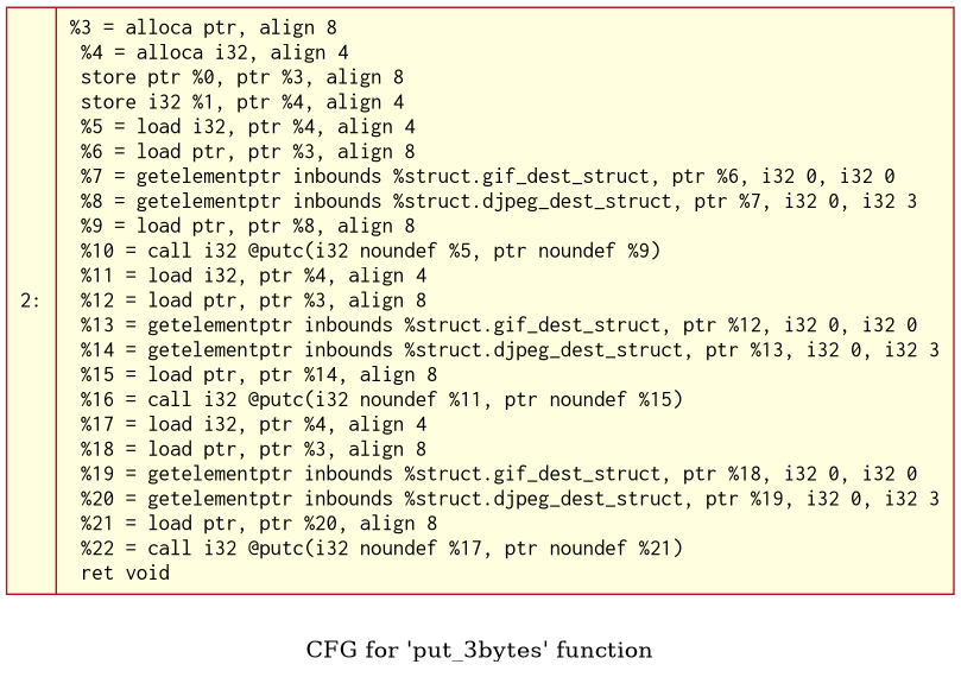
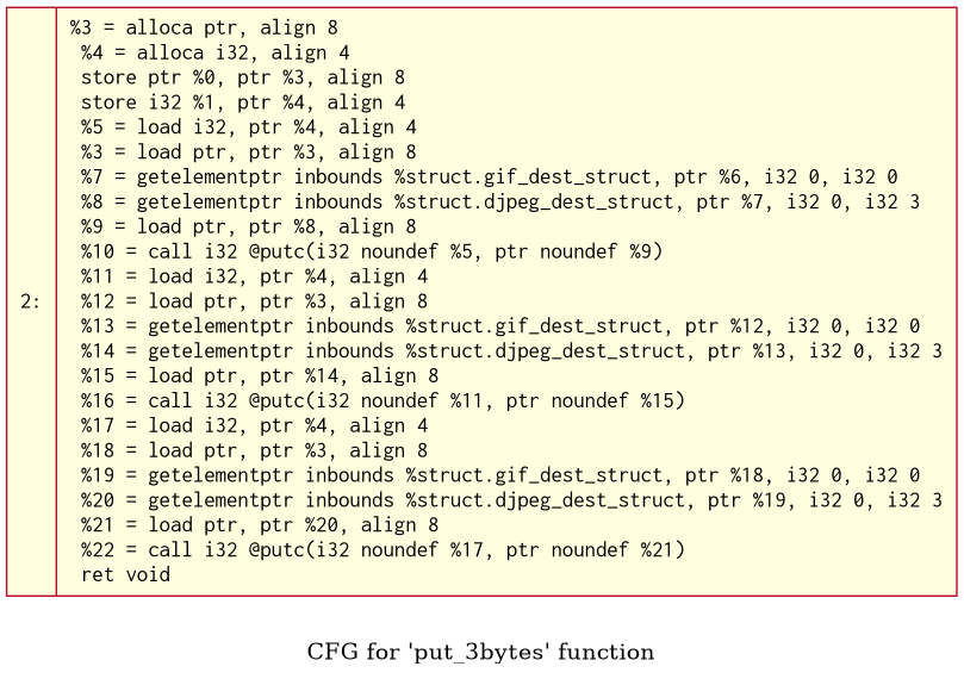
  digraph {
    label="CFG for 'put_3bytes' function"
    rankdir=LR
-   n1 [color="#b70d28ff" fillcolor=lightyellow fontname=Courier label="{2:\l|  %3 = alloca ptr, align 8\l  %4 = alloca i32, align 4\l  store ptr %0, ptr %3, align 8\l  store i32 %1, ptr %4, align 4\l  %5 = load i32, ptr %4, align 4\l  %6 = load ptr, ptr %3, align 8\l  %7 = getelementptr inbounds %struct.gif_dest_struct, ptr %6, i32 0, i32 0\l  %8 = getelementptr inbounds %struct.djpeg_dest_struct, ptr %7, i32 0, i32 3\l  %9 = load ptr, ptr %8, align 8\l  %10 = call i32 @putc(i32 noundef %5, ptr noundef %9)\l  %11 = load i32, ptr %4, align 4\l  %12 = load ptr, ptr %3, align 8\l  %13 = getelementptr inbounds %struct.gif_dest_struct, ptr %12, i32 0, i32 0\l  %14 = getelementptr inbounds %struct.djpeg_dest_struct, ptr %13, i32 0, i32 3\l  %15 = load ptr, ptr %14, align 8\l  %16 = call i32 @putc(i32 noundef %11, ptr noundef %15)\l  %17 = load i32, ptr %4, align 4\l  %18 = load ptr, ptr %3, align 8\l  %19 = getelementptr inbounds %struct.gif_dest_struct, ptr %18, i32 0, i32 0\l  %20 = getelementptr inbounds %struct.djpeg_dest_struct, ptr %19, i32 0, i32 3\l  %21 = load ptr, ptr %20, align 8\l  %22 = call i32 @putc(i32 noundef %17, ptr noundef %21)\l  ret void\l}" shape=record style=filled]
+   n1 [color="#b70d28ff" fillcolor=lightyellow fontname=Courier label="{2:\l|  %3 = alloca ptr, align 8\l  %4 = alloca i32, align 4\l  store ptr %0, ptr %3, align 8\l  store i32 %1, ptr %4, align 4\l  %5 = load i32, ptr %4, align 4\l  %3 = load ptr, ptr %3, align 8\l  %7 = getelementptr inbounds %struct.gif_dest_struct, ptr %6, i32 0, i32 0\l  %8 = getelementptr inbounds %struct.djpeg_dest_struct, ptr %7, i32 0, i32 3\l  %9 = load ptr, ptr %8, align 8\l  %10 = call i32 @putc(i32 noundef %5, ptr noundef %9)\l  %11 = load i32, ptr %4, align 4\l  %12 = load ptr, ptr %3, align 8\l  %13 = getelementptr inbounds %struct.gif_dest_struct, ptr %12, i32 0, i32 0\l  %14 = getelementptr inbounds %struct.djpeg_dest_struct, ptr %13, i32 0, i32 3\l  %15 = load ptr, ptr %14, align 8\l  %16 = call i32 @putc(i32 noundef %11, ptr noundef %15)\l  %17 = load i32, ptr %4, align 4\l  %18 = load ptr, ptr %3, align 8\l  %19 = getelementptr inbounds %struct.gif_dest_struct, ptr %18, i32 0, i32 0\l  %20 = getelementptr inbounds %struct.djpeg_dest_struct, ptr %19, i32 0, i32 3\l  %21 = load ptr, ptr %20, align 8\l  %22 = call i32 @putc(i32 noundef %17, ptr noundef %21)\l  ret void\l}" shape=record style=filled]
  }
